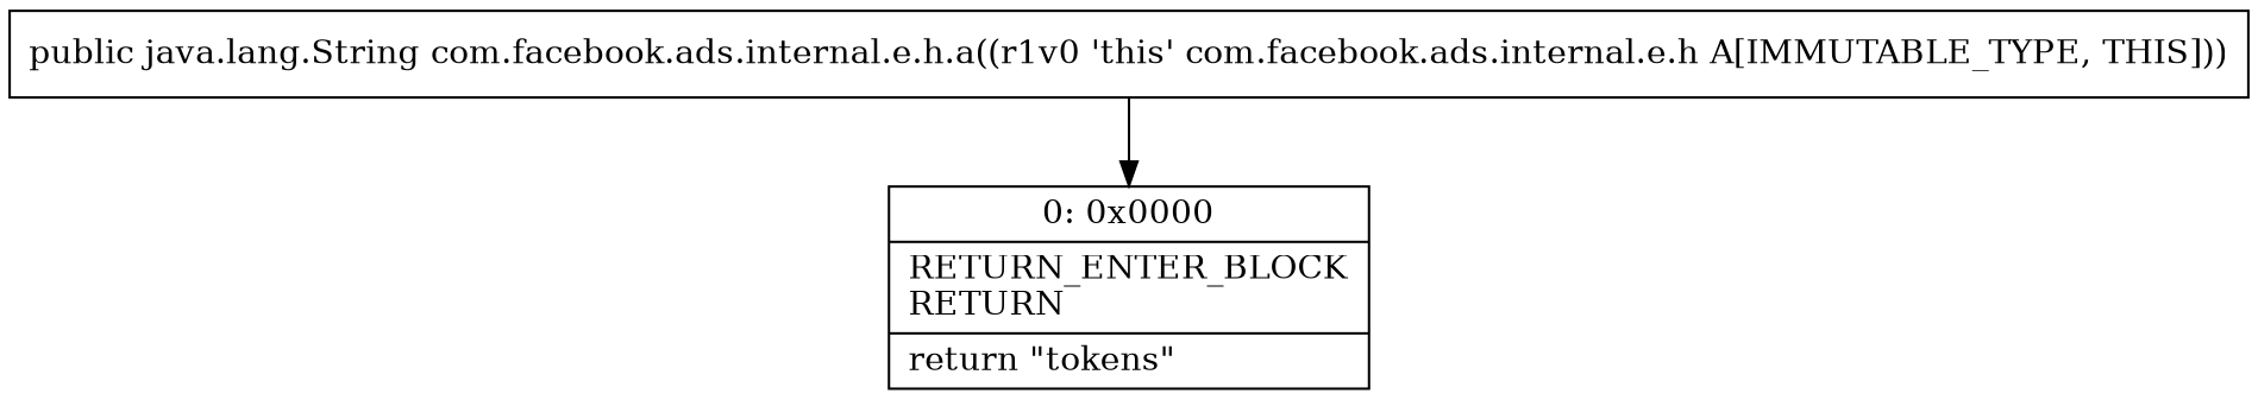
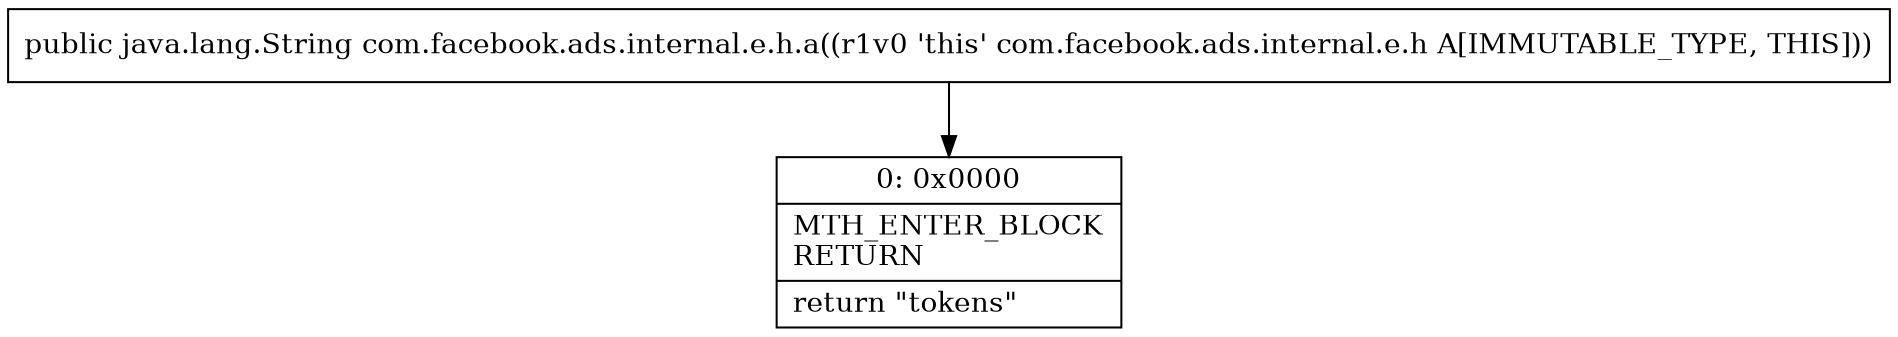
  digraph {
    node [shape=record]
-   n1 [label="{0\:\ 0x0000|RETURN_ENTER_BLOCK\lRETURN\l|return \"tokens\"\l}"]
+   n1 [label="{0\:\ 0x0000|MTH_ENTER_BLOCK\lRETURN\l|return \"tokens\"\l}"]
    n2 [label="{public java.lang.String com.facebook.ads.internal.e.h.a((r1v0 'this' com.facebook.ads.internal.e.h A[IMMUTABLE_TYPE, THIS])) }"]
    n2 -> n1
  }
